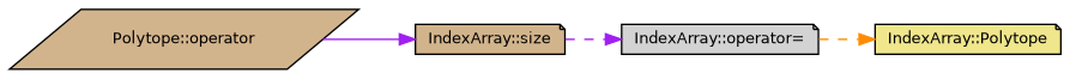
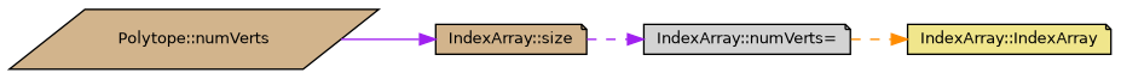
  digraph {
    rankdir=LR
    node [color=black fillcolor=tan fontname=Helvetica fontsize=10 shape=note style=filled]
    edge [color=purple fontname=Helvetica fontsize=10 labelfontname=Helvetica labelfontsize=10 style=dashed]
-   n1 [fontcolor=black height=0.2 label="Polytope::operator" shape=parallelogram width=0.4]
+   n1 [fontcolor=black height=0.2 label="Polytope::numVerts" shape=parallelogram width=0.4]
    n2 [height=0.2 label="IndexArray::size" width=0.4]
-   n3 [fillcolor=lightgrey height=0.2 label="IndexArray::operator=" width=0.4]
-   n4 [fillcolor=khaki height=0.2 label="IndexArray::Polytope" width=0.4]
+   n3 [fillcolor=lightgrey height=0.2 label="IndexArray::numVerts=" width=0.4]
+   n4 [fillcolor=khaki height=0.2 label="IndexArray::IndexArray" width=0.4]
    n1 -> n2 [style=solid]
    n2 -> n3
    n3 -> n4 [color=darkorange]
  }
